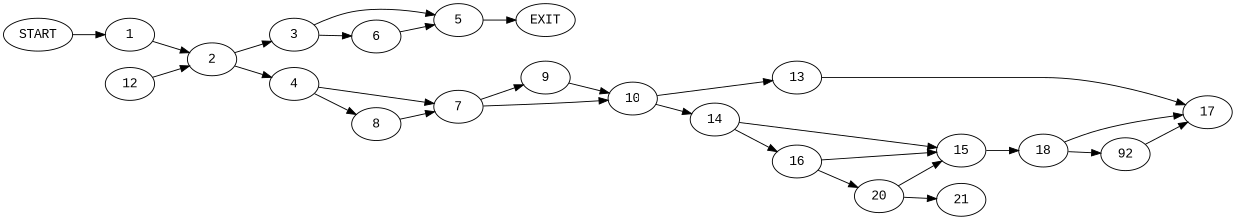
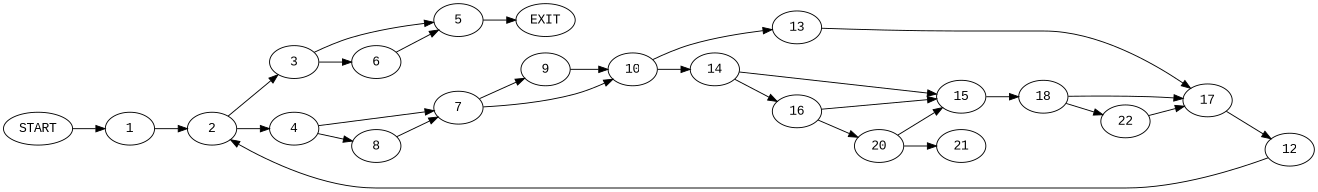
  digraph {
    fontname="Liberation Mono"
    rankdir=LR
    node [fontname="Liberation Mono"]
    edge [fontname="Liberation Mono"]
    n1 [label=START]
    1
    2
    n4 [label=EXIT]
    3
    4
    5
    6
    7
    8
    9
    10
    13
    14
    17
    15
    16
    12
    18
    20
-   22 [label=92]
+   22
    21
    n1 -> 1
    1 -> 2
    2 -> 3
    2 -> 4
    3 -> 5
    3 -> 6
    4 -> 7
    4 -> 8
    5 -> n4
    6 -> 5
    7 -> 9
    7 -> 10
    8 -> 7
    9 -> 10
    10 -> 13
    10 -> 14
    13 -> 17
    14 -> 15
    14 -> 16
+   17 -> 12
    15 -> 18
    16 -> 15
    16 -> 20
    12 -> 2
    18 -> 17
    18 -> 22
    20 -> 15
    20 -> 21
    22 -> 17
  }
